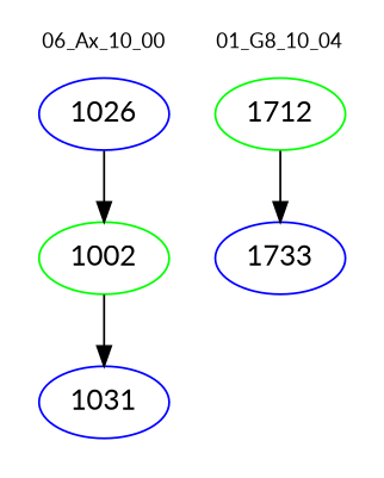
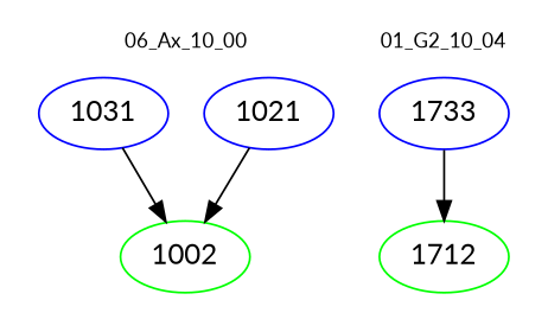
  digraph {
    fontname=Lato
    node [color=blue fontname=Lato]
    edge [color=black fontname=Lato]
    n1 [color=green label=1002]
-   n2 [label=1026]
+   n2 [label=1021]
    n3 [label=1031]
    n4 [color=green label=1712]
    n5 [label=1733]
    subgraph cluster_1 {
      color=white
      fontsize=10
      label="06_Ax_10_00"
      n1
      n2
      n3
    }
    subgraph cluster_2 {
      color=white
      fontsize=10
-     label="01_G8_10_04"
+     label="01_G2_10_04"
      n4
      n5
    }
-   n1 -> n3
+   n3 -> n1
    n2 -> n1
-   n4 -> n5
+   n5 -> n4
  }
